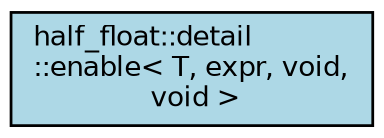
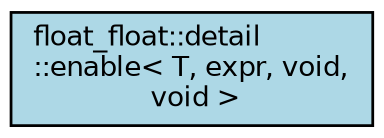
  digraph {
    rankdir=LR
-   n1 [color=black fillcolor=lightblue fontname=Helvetica fontsize=10 height=0.2 label="half_float::detail\l::enable\< T, expr, void,\l void \>" shape=record style=filled width=0.4]
+   n1 [color=black fillcolor=lightblue fontname=Helvetica fontsize=10 height=0.2 label="float_float::detail\l::enable\< T, expr, void,\l void \>" shape=record style=filled width=0.4]
  }
